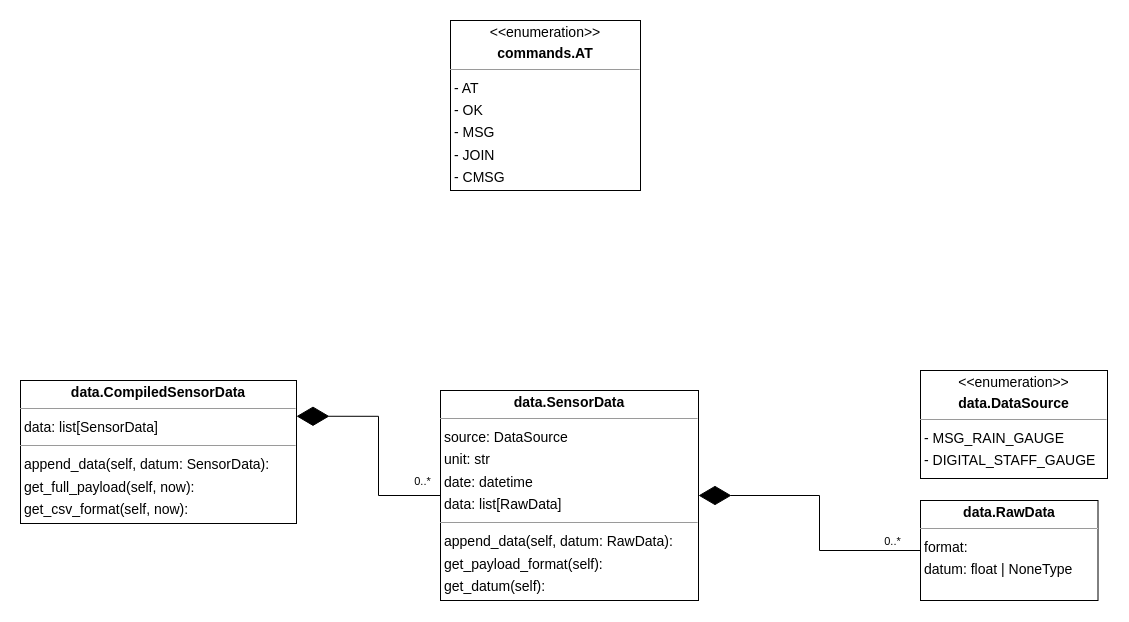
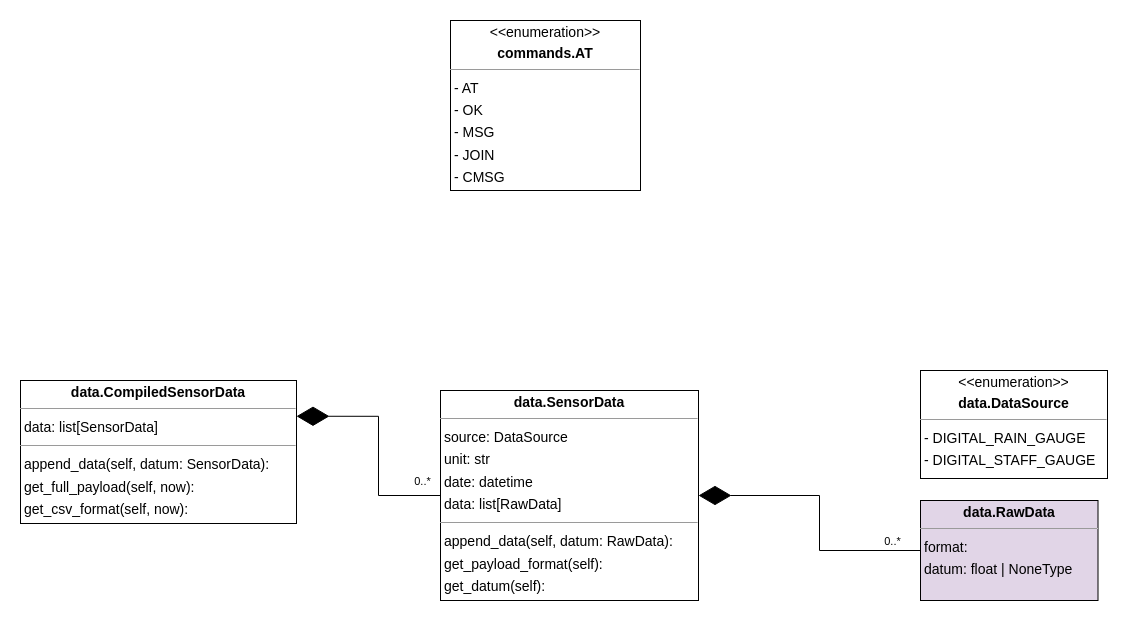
  <mxCell id="0" />
  <mxCell id="1" parent="0" />
  <mxCell id="2" style="edgeStyle=orthogonalEdgeStyle;rounded=0;orthogonalLoop=1;jettySize=auto;html=1;exitX=1;exitY=0.25;exitDx=0;exitDy=0;endArrow=none;startFill=1;startArrow=diamondThin;endSize=50;startSize=30;" edge="1" parent="1" source="4" target="9"><mxGeometry relative="1" as="geometry" /></mxCell>
  <mxCell id="3" value="0..*" style="edgeLabel;html=1;align=center;verticalAlign=middle;resizable=0;points=[];" vertex="1" connectable="0" parent="2"><mxGeometry x="0.837" y="1" relative="1" as="geometry"><mxPoint y="-14" as="offset" /></mxGeometry></mxCell>
  <mxCell id="4" value="&lt;p style=&quot;margin:0px;margin-top:4px;text-align:center;&quot;&gt;&lt;b&gt;data.CompiledSensorData&lt;/b&gt;&lt;/p&gt;&lt;hr size=&quot;1&quot;&gt;&lt;p style=&quot;margin:0 0 0 4px;line-height:1.6;&quot;&gt; data: list[SensorData]&lt;/p&gt;&lt;hr size=&quot;1&quot;&gt;&lt;p style=&quot;margin:0 0 0 4px;line-height:1.6;&quot;&gt; append_data(self, datum: SensorData): &lt;br&gt; get_full_payload(self, now): &lt;br&gt; get_csv_format(self, now): &lt;/p&gt;" style="verticalAlign=top;align=left;overflow=fill;fontSize=14;fontFamily=Helvetica;html=1;rounded=0;shadow=0;comic=0;labelBackgroundColor=none;strokeWidth=1;" vertex="1" parent="1"><mxGeometry x="20" y="380" width="276" height="143" as="geometry" /></mxCell>
- <mxCell id="5" value="&lt;p style=&quot;margin:0px;margin-top:4px;text-align:center;&quot;&gt;&amp;lt;&amp;lt;enumeration&amp;gt;&amp;gt;&lt;/p&gt;&lt;p style=&quot;margin:0px;margin-top:4px;text-align:center;&quot;&gt;&lt;b&gt;data.DataSource&lt;/b&gt;&lt;/p&gt;&lt;hr size=&quot;1&quot;&gt;&lt;p style=&quot;margin:0 0 0 4px;line-height:1.6;&quot;&gt;- MSG_RAIN_GAUGE&lt;br&gt;- DIGITAL_STAFF_GAUGE&lt;/p&gt;" style="verticalAlign=top;align=left;overflow=fill;fontSize=14;fontFamily=Helvetica;html=1;rounded=0;shadow=0;comic=0;labelBackgroundColor=none;strokeWidth=1;" vertex="1" parent="1"><mxGeometry x="920" y="370" width="187" height="108" as="geometry" /></mxCell>
+ <mxCell id="5" value="&lt;p style=&quot;margin:0px;margin-top:4px;text-align:center;&quot;&gt;&amp;lt;&amp;lt;enumeration&amp;gt;&amp;gt;&lt;/p&gt;&lt;p style=&quot;margin:0px;margin-top:4px;text-align:center;&quot;&gt;&lt;b&gt;data.DataSource&lt;/b&gt;&lt;/p&gt;&lt;hr size=&quot;1&quot;&gt;&lt;p style=&quot;margin:0 0 0 4px;line-height:1.6;&quot;&gt;- DIGITAL_RAIN_GAUGE&lt;br&gt;- DIGITAL_STAFF_GAUGE&lt;/p&gt;" style="verticalAlign=top;align=left;overflow=fill;fontSize=14;fontFamily=Helvetica;html=1;rounded=0;shadow=0;comic=0;labelBackgroundColor=none;strokeWidth=1;" vertex="1" parent="1"><mxGeometry x="920" y="370" width="187" height="108" as="geometry" /></mxCell>
  <mxCell id="6" style="edgeStyle=orthogonalEdgeStyle;rounded=0;orthogonalLoop=1;jettySize=auto;html=1;endArrow=diamondThin;endFill=1;startSize=30;endSize=30;" edge="1" parent="1" source="8" target="9"><mxGeometry relative="1" as="geometry"><mxPoint x="720" y="518" as="targetPoint" /></mxGeometry></mxCell>
  <mxCell id="7" value="0..*" style="edgeLabel;html=1;align=center;verticalAlign=middle;resizable=0;points=[];" vertex="1" connectable="0" parent="6"><mxGeometry x="-0.776" relative="1" as="geometry"><mxPoint x="2" y="-10" as="offset" /></mxGeometry></mxCell>
- <mxCell id="8" value="&lt;p style=&quot;margin:0px;margin-top:4px;text-align:center;&quot;&gt;&lt;b&gt;data.RawData&lt;/b&gt;&lt;/p&gt;&lt;hr size=&quot;1&quot;&gt;&lt;p style=&quot;margin:0 0 0 4px;line-height:1.6;&quot;&gt; format:&amp;nbsp;&lt;br&gt; datum: float | NoneType&lt;/p&gt;" style="verticalAlign=top;align=left;overflow=fill;fontSize=14;fontFamily=Helvetica;html=1;rounded=0;shadow=0;comic=0;labelBackgroundColor=none;strokeWidth=1;" vertex="1" parent="1"><mxGeometry x="920" y="500" width="177.5" height="100" as="geometry" /></mxCell>
+ <mxCell id="8" value="&lt;p style=&quot;margin:0px;margin-top:4px;text-align:center;&quot;&gt;&lt;b&gt;data.RawData&lt;/b&gt;&lt;/p&gt;&lt;hr size=&quot;1&quot;&gt;&lt;p style=&quot;margin:0 0 0 4px;line-height:1.6;&quot;&gt; format:&amp;nbsp;&lt;br&gt; datum: float | NoneType&lt;/p&gt;" style="verticalAlign=top;align=left;overflow=fill;fontSize=14;fontFamily=Helvetica;html=1;rounded=0;shadow=0;comic=0;labelBackgroundColor=none;strokeWidth=1;fillColor=#e1d5e7;" vertex="1" parent="1"><mxGeometry x="920" y="500" width="177.5" height="100" as="geometry" /></mxCell>
  <mxCell id="9" value="&lt;p style=&quot;margin:0px;margin-top:4px;text-align:center;&quot;&gt;&lt;b&gt;data.SensorData&lt;/b&gt;&lt;/p&gt;&lt;hr size=&quot;1&quot;&gt;&lt;p style=&quot;margin:0 0 0 4px;line-height:1.6;&quot;&gt; source: DataSource&lt;br&gt; unit: str&lt;br&gt; date: datetime&lt;br&gt; data: list[RawData]&lt;/p&gt;&lt;hr size=&quot;1&quot;&gt;&lt;p style=&quot;margin:0 0 0 4px;line-height:1.6;&quot;&gt; append_data(self, datum: RawData): &lt;br&gt; get_payload_format(self): &lt;br&gt; get_datum(self): &lt;/p&gt;" style="verticalAlign=top;align=left;overflow=fill;fontSize=14;fontFamily=Helvetica;html=1;rounded=0;shadow=0;comic=0;labelBackgroundColor=none;strokeWidth=1;" vertex="1" parent="1"><mxGeometry x="440" y="390" width="258" height="210" as="geometry" /></mxCell>
  <mxCell id="10" value="&lt;p style=&quot;margin:0px;margin-top:4px;text-align:center;&quot;&gt;&amp;lt;&amp;lt;enumeration&amp;gt;&amp;gt;&lt;/p&gt;&lt;p style=&quot;margin:0px;margin-top:4px;text-align:center;&quot;&gt;&lt;b&gt;commands.AT&lt;/b&gt;&lt;/p&gt;&lt;hr size=&quot;1&quot;&gt;&lt;p style=&quot;margin:0 0 0 4px;line-height:1.6;&quot;&gt;- AT&lt;br&gt;- OK&lt;br&gt;- MSG&lt;br&gt;- JOIN&lt;br&gt;- CMSG&lt;/p&gt;" style="verticalAlign=top;align=left;overflow=fill;fontSize=14;fontFamily=Helvetica;html=1;rounded=0;shadow=0;comic=0;labelBackgroundColor=none;strokeWidth=1;" vertex="1" parent="1"><mxGeometry y="20" width="190" height="170" as="geometry" x="450" /></mxCell>
